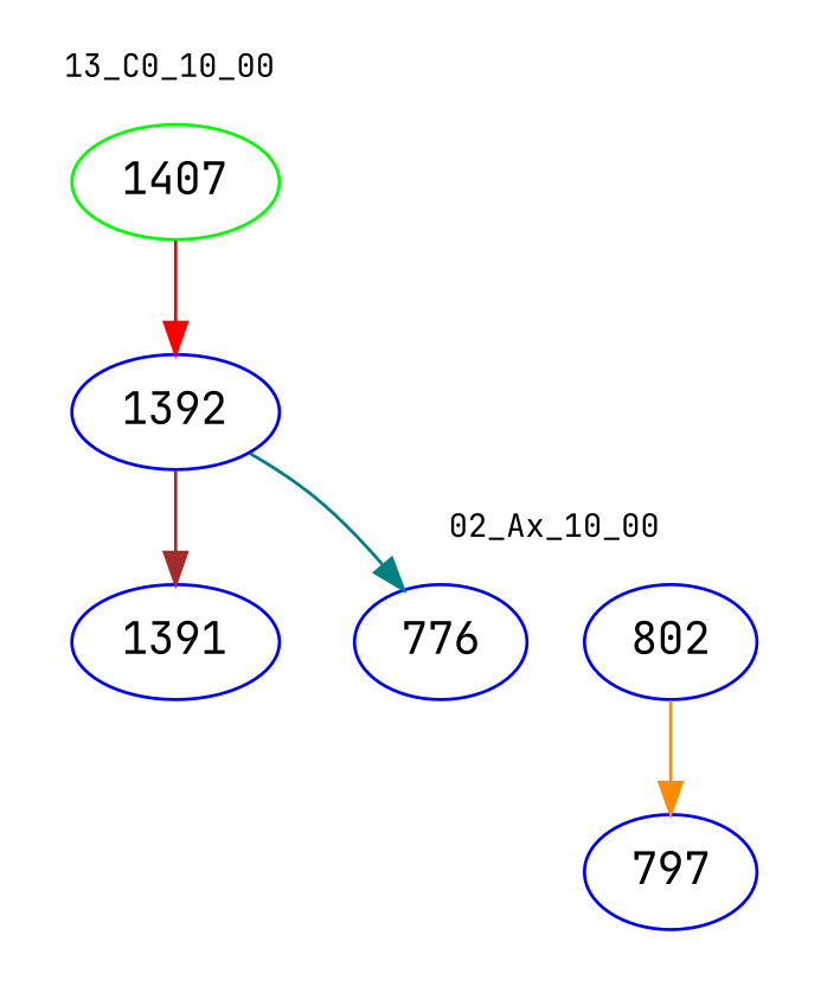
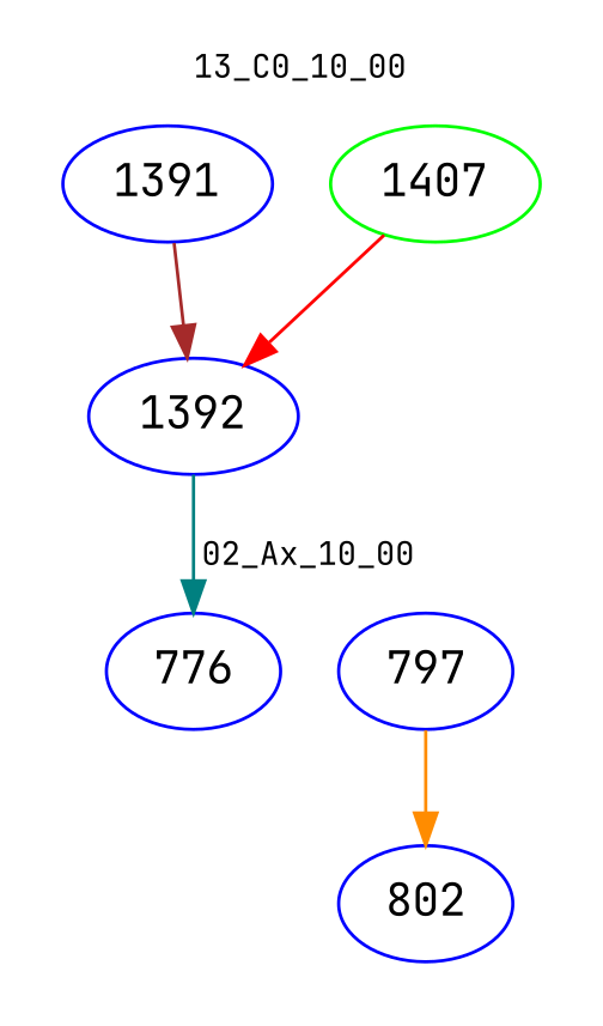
  digraph {
    fontname="JetBrains Mono"
    node [color=blue fontname="JetBrains Mono"]
    edge [fontname="JetBrains Mono"]
    n1 [label=802]
    n2 [label=797]
    n3 [label=776]
    n4 [color=green label=1407]
    n5 [label=1392]
    n6 [label=1391]
    subgraph cluster_1 {
      color=white
      fontsize=10
      label="02_Ax_10_00"
      n1
      n2
      n3
    }
    subgraph cluster_2 {
      color=white
      fontsize=10
      label="13_C0_10_00"
      n4
      n5
      n6
    }
-   n1 -> n2 [color=darkorange]
+   n2 -> n1 [color=darkorange]
    n4 -> n5 [color=red]
    n5 -> n3 [color=teal]
-   n5 -> n6 [color=brown]
+   n6 -> n5 [color=brown]
  }
